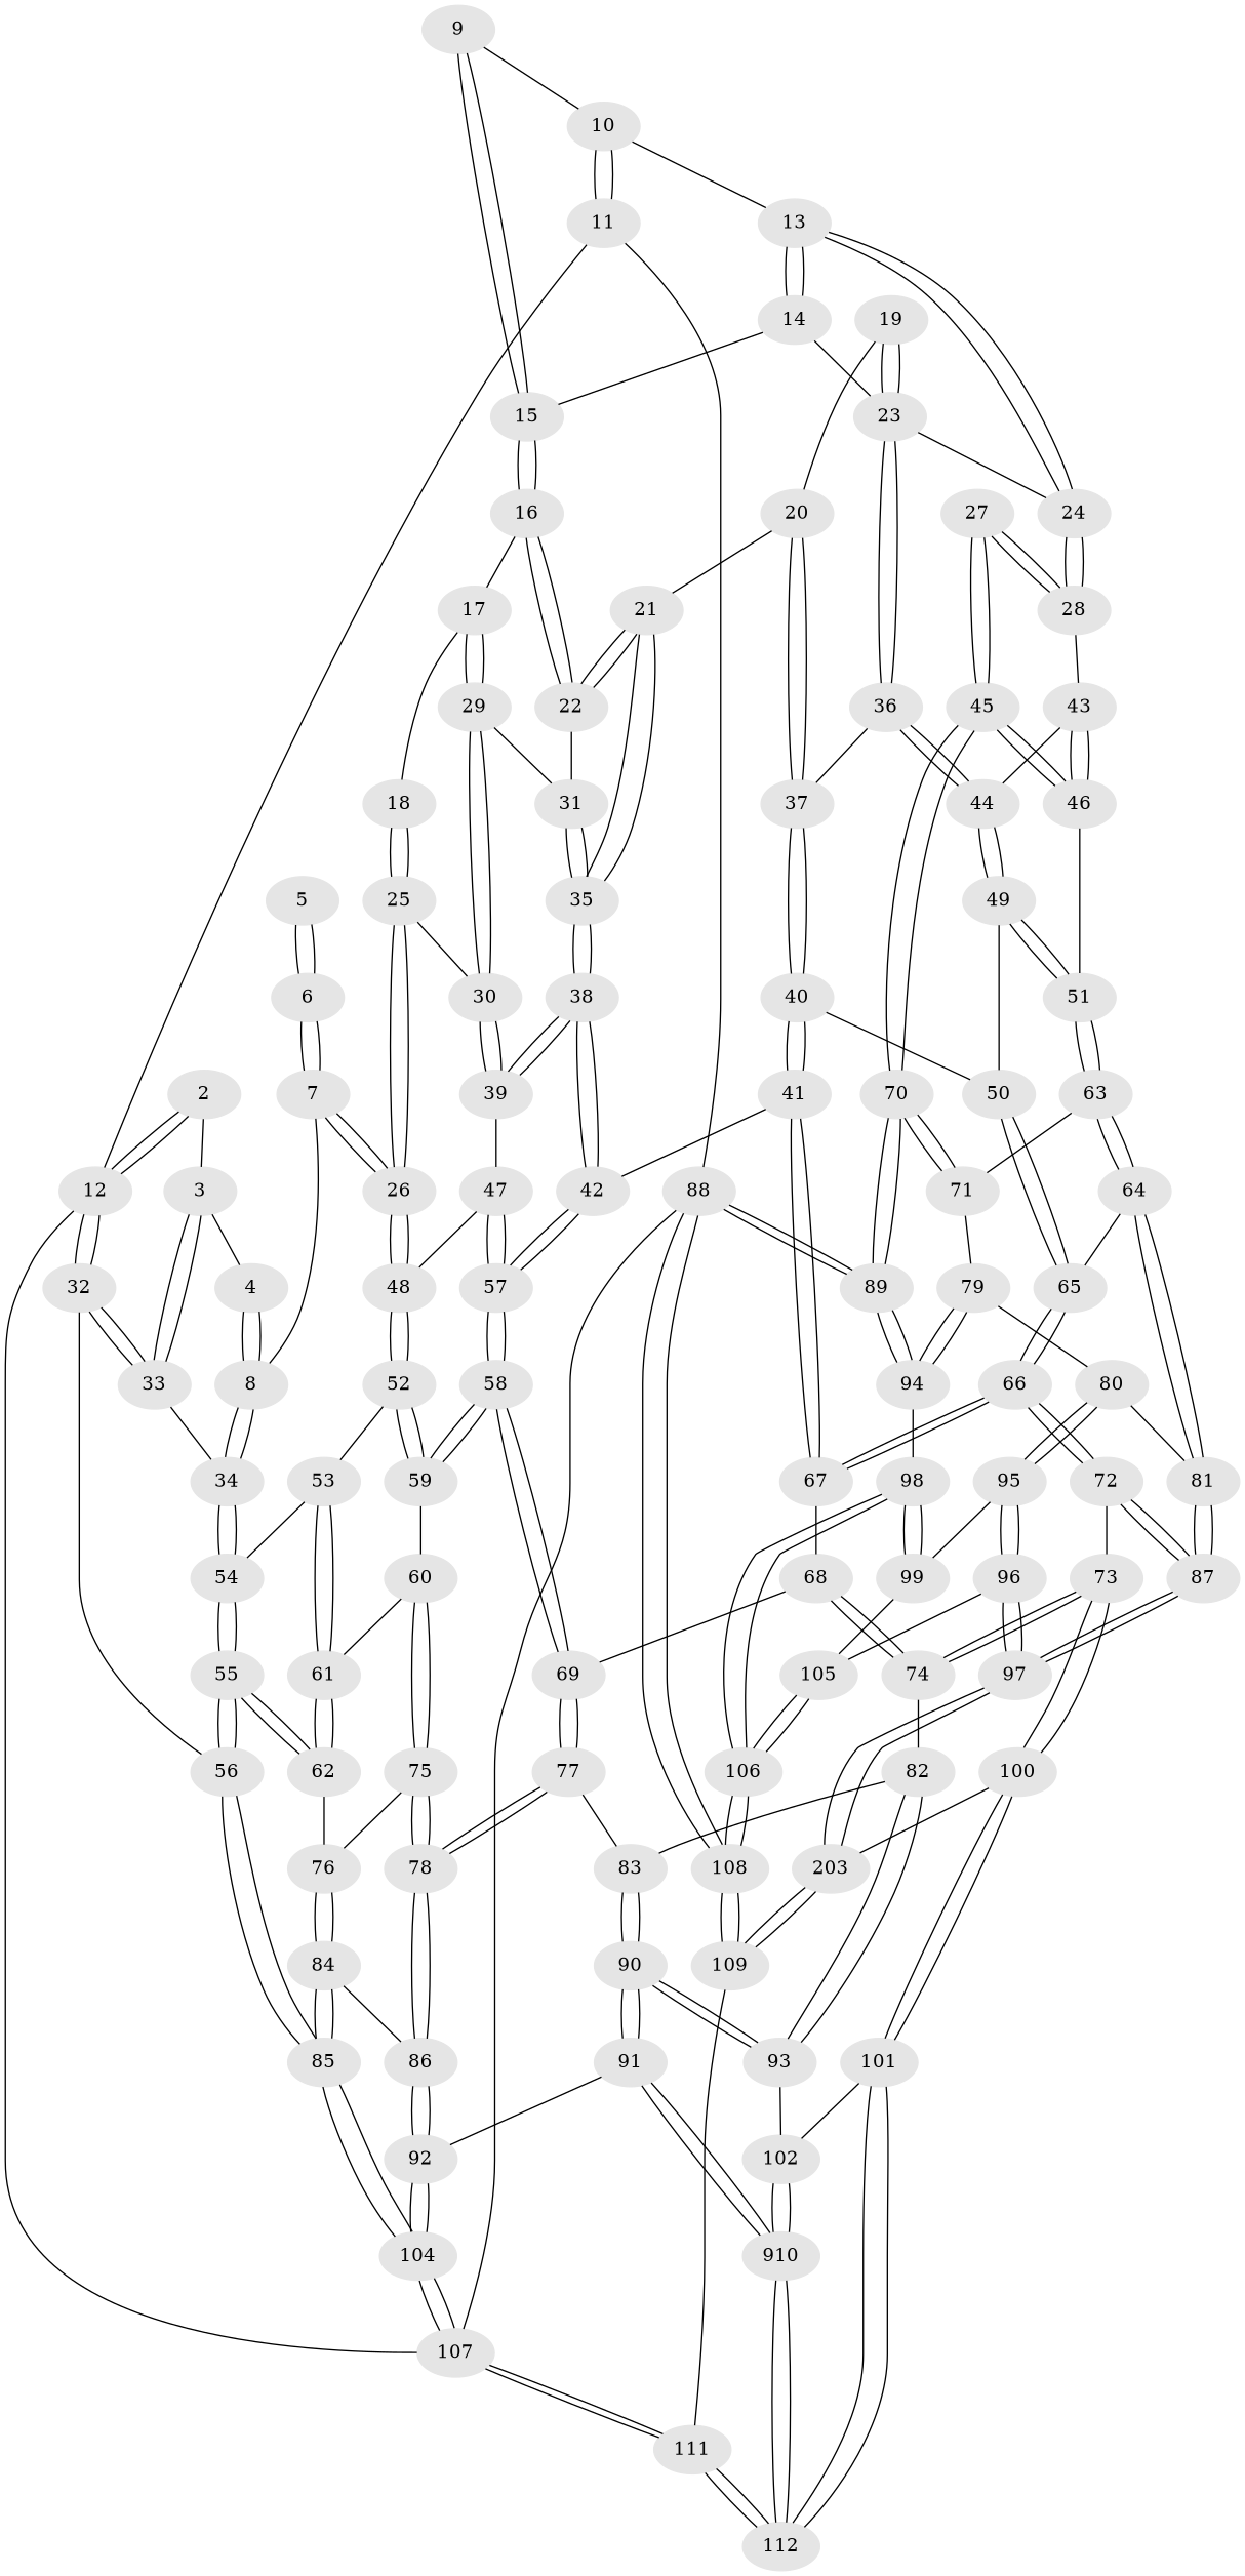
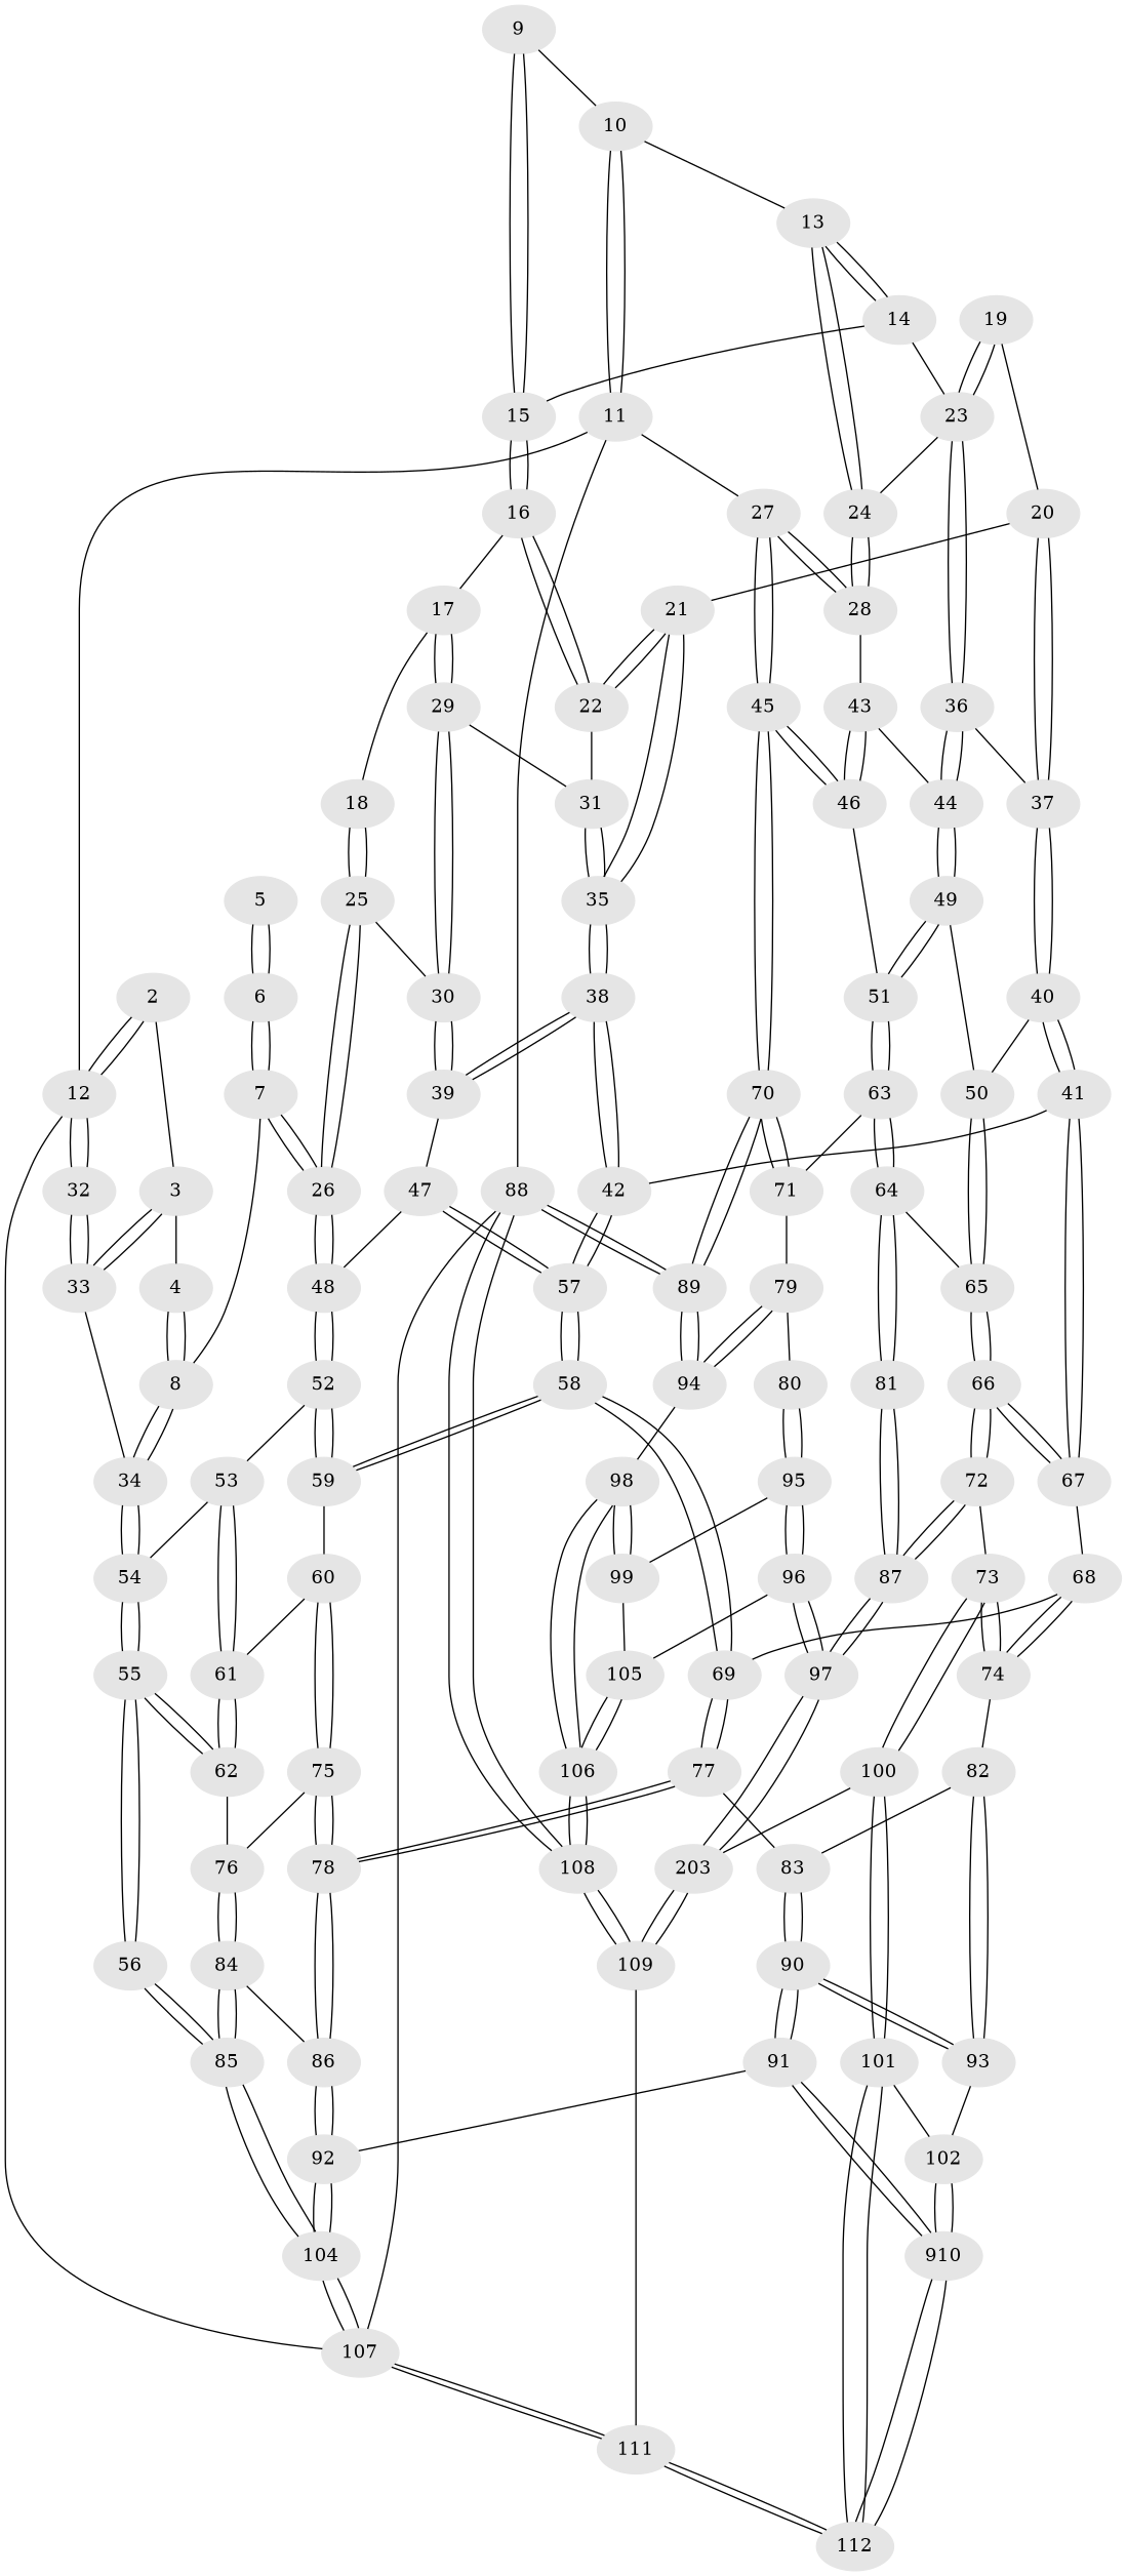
  graph {
    node [color=gray90 style=filled]
    2
    3
    12
    5
    6
    4
    33
    32
    107
    8
    34
    7
    9
    10
    15
    26
    18
    25
    48
    54
    11
    13
    16
    27
    88
    14
    24
    28
    45
    89
    108
    56
    111
    23
    19
    20
    17
    22
    29
    31
    30
    21
    37
    36
    35
    40
    38
    44
    43
    39
    52
    46
    70
    47
    85
    55
    42
    49
    41
    50
    57
    67
    65
    68
    58
    51
    71
    63
    53
    59
    66
    64
    61
    60
    62
    76
    104
    69
    77
    75
    78
    84
    81
    79
    87
    72
    73
    74
    82
    83
    94
    80
    100
    97
    n95 [label=203]
    101
    93
    86
    90
    92
    95
    98
    96
    99
    102
    91
    109
    n108 [label=910]
    112
    106
    105
    2 -- 3
    2 -- 12
    2 -- 12
    3 -- 4
    3 -- 33
    3 -- 33
    12 -- 32
    12 -- 32
    12 -- 107
    5 -- 6
    5 -- 6
    6 -- 7
    6 -- 7
    4 -- 8
    4 -- 8
    33 -- 34
    32 -- 33
    32 -- 33
-   32 -- 56
    107 -- 111
    107 -- 111
    8 -- 34
    8 -- 34
    34 -- 54
    34 -- 54
    7 -- 8
    7 -- 26
    7 -- 26
    9 -- 10
    9 -- 15
    9 -- 15
    10 -- 11
    10 -- 11
    10 -- 13
    15 -- 16
    15 -- 16
    26 -- 48
    26 -- 48
    18 -- 25
    18 -- 25
    25 -- 26
    25 -- 26
    25 -- 30
    48 -- 52
    48 -- 52
    54 -- 55
    54 -- 55
    11 -- 12
+   11 -- 27
    11 -- 88
    13 -- 14
    13 -- 14
    13 -- 24
    13 -- 24
    16 -- 17
    16 -- 22
    16 -- 22
    27 -- 28
    27 -- 28
    27 -- 45
    27 -- 45
    88 -- 107
    88 -- 89
    88 -- 89
    88 -- 108
    88 -- 108
    14 -- 15
    14 -- 23
    24 -- 28
    24 -- 28
    28 -- 43
    45 -- 46
    45 -- 46
    45 -- 70
    45 -- 70
    89 -- 94
    89 -- 94
    108 -- 109
    108 -- 109
    56 -- 85
    56 -- 85
    111 -- 112
    111 -- 112
    23 -- 24
    23 -- 36
    23 -- 36
    19 -- 23
    19 -- 23
    19 -- 20
    20 -- 21
    20 -- 37
    20 -- 37
    17 -- 18
    17 -- 29
    17 -- 29
    22 -- 31
    29 -- 31
    29 -- 30
    29 -- 30
    31 -- 35
    31 -- 35
    30 -- 39
    30 -- 39
    21 -- 22
    21 -- 22
    21 -- 35
    21 -- 35
    37 -- 40
    37 -- 40
    36 -- 37
    36 -- 44
    36 -- 44
    35 -- 38
    35 -- 38
    40 -- 41
    40 -- 41
    40 -- 50
    38 -- 39
    38 -- 39
    38 -- 42
    38 -- 42
    44 -- 49
    44 -- 49
    43 -- 44
    43 -- 46
    43 -- 46
    39 -- 47
    52 -- 53
    52 -- 59
    52 -- 59
    46 -- 51
    70 -- 89
    70 -- 89
    70 -- 71
    70 -- 71
    47 -- 48
    47 -- 57
    47 -- 57
    85 -- 104
    85 -- 104
    55 -- 56
    55 -- 56
    55 -- 62
    55 -- 62
    42 -- 57
    42 -- 57
    49 -- 50
    49 -- 51
    49 -- 51
    41 -- 42
    41 -- 67
    41 -- 67
    50 -- 65
    50 -- 65
    57 -- 58
    57 -- 58
    67 -- 68
    65 -- 66
    65 -- 66
    68 -- 69
    68 -- 74
    68 -- 74
    58 -- 59
    58 -- 59
    58 -- 69
    58 -- 69
    51 -- 63
    51 -- 63
    71 -- 79
    63 -- 71
    63 -- 64
    63 -- 64
    53 -- 54
    53 -- 61
    53 -- 61
    59 -- 60
    66 -- 67
    66 -- 67
    66 -- 72
    66 -- 72
    64 -- 65
    64 -- 81
    64 -- 81
    61 -- 62
    61 -- 62
    60 -- 61
    60 -- 75
    60 -- 75
    62 -- 76
    76 -- 84
    76 -- 84
    104 -- 107
    104 -- 107
    69 -- 77
    69 -- 77
    77 -- 78
    77 -- 78
    77 -- 83
    75 -- 76
    75 -- 78
    75 -- 78
    78 -- 86
    78 -- 86
    84 -- 85
    84 -- 85
    84 -- 86
    81 -- 87
    81 -- 87
    79 -- 94
    79 -- 94
    79 -- 80
    87 -- 97
    87 -- 97
    72 -- 87
    72 -- 87
    72 -- 73
    73 -- 74
    73 -- 74
    73 -- 100
    73 -- 100
    74 -- 82
    82 -- 83
    82 -- 93
    82 -- 93
    83 -- 90
    83 -- 90
    94 -- 98
-   80 -- 81
    80 -- 95
    80 -- 95
    100 -- n95
    100 -- 101
    100 -- 101
    97 -- n95
    97 -- n95
    n95 -- 109
    n95 -- 109
    101 -- 102
    101 -- 112
    101 -- 112
    93 -- 102
    86 -- 92
    86 -- 92
    90 -- 93
    90 -- 93
    90 -- 91
    90 -- 91
    92 -- 104
    92 -- 104
    95 -- 96
    95 -- 96
    95 -- 99
    98 -- 99
    98 -- 99
    98 -- 106
    98 -- 106
    96 -- 97
    96 -- 97
    96 -- 105
    99 -- 105
    102 -- n108
    102 -- n108
    91 -- 92
    91 -- n108
    91 -- n108
    109 -- 111
    n108 -- 112
    n108 -- 112
    106 -- 108
    106 -- 108
    105 -- 106
    105 -- 106
  }
